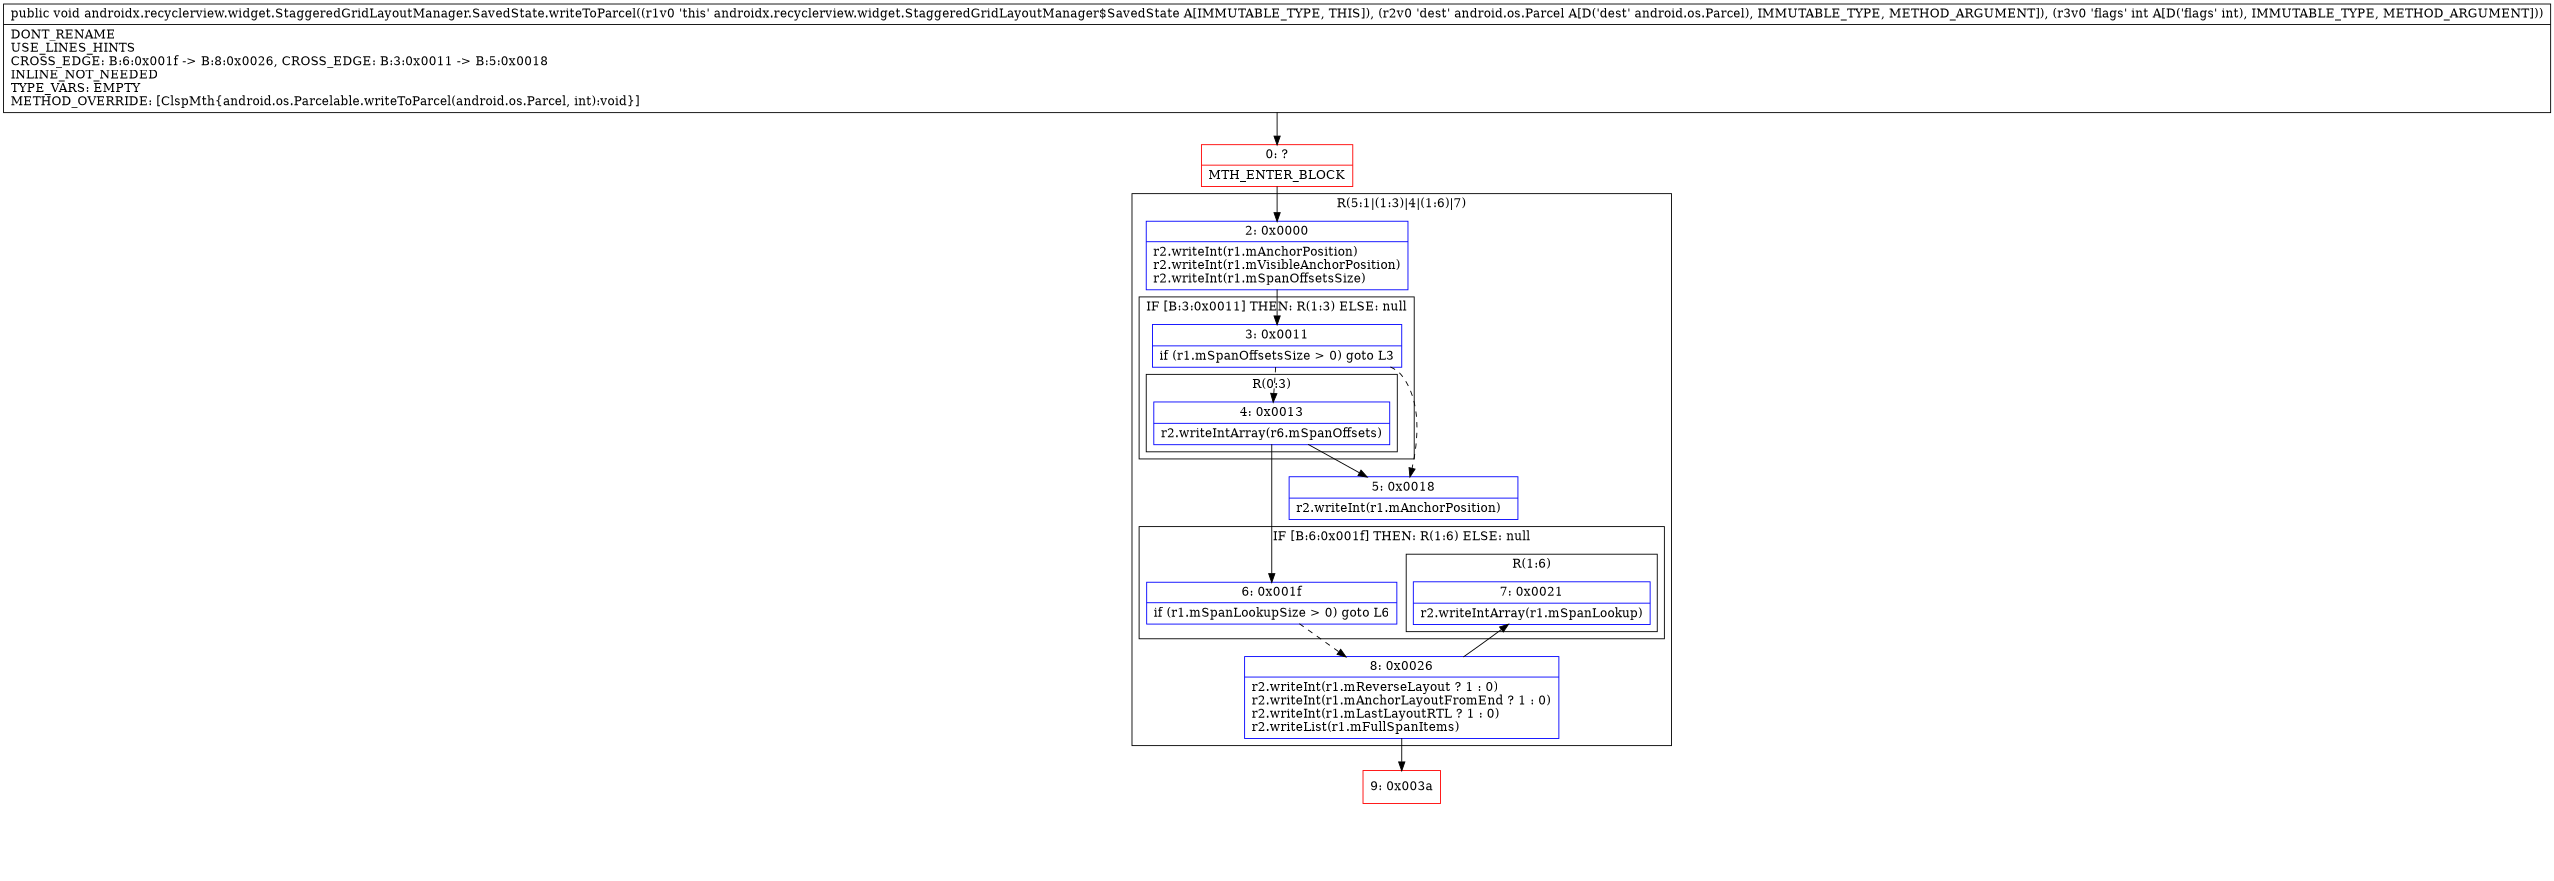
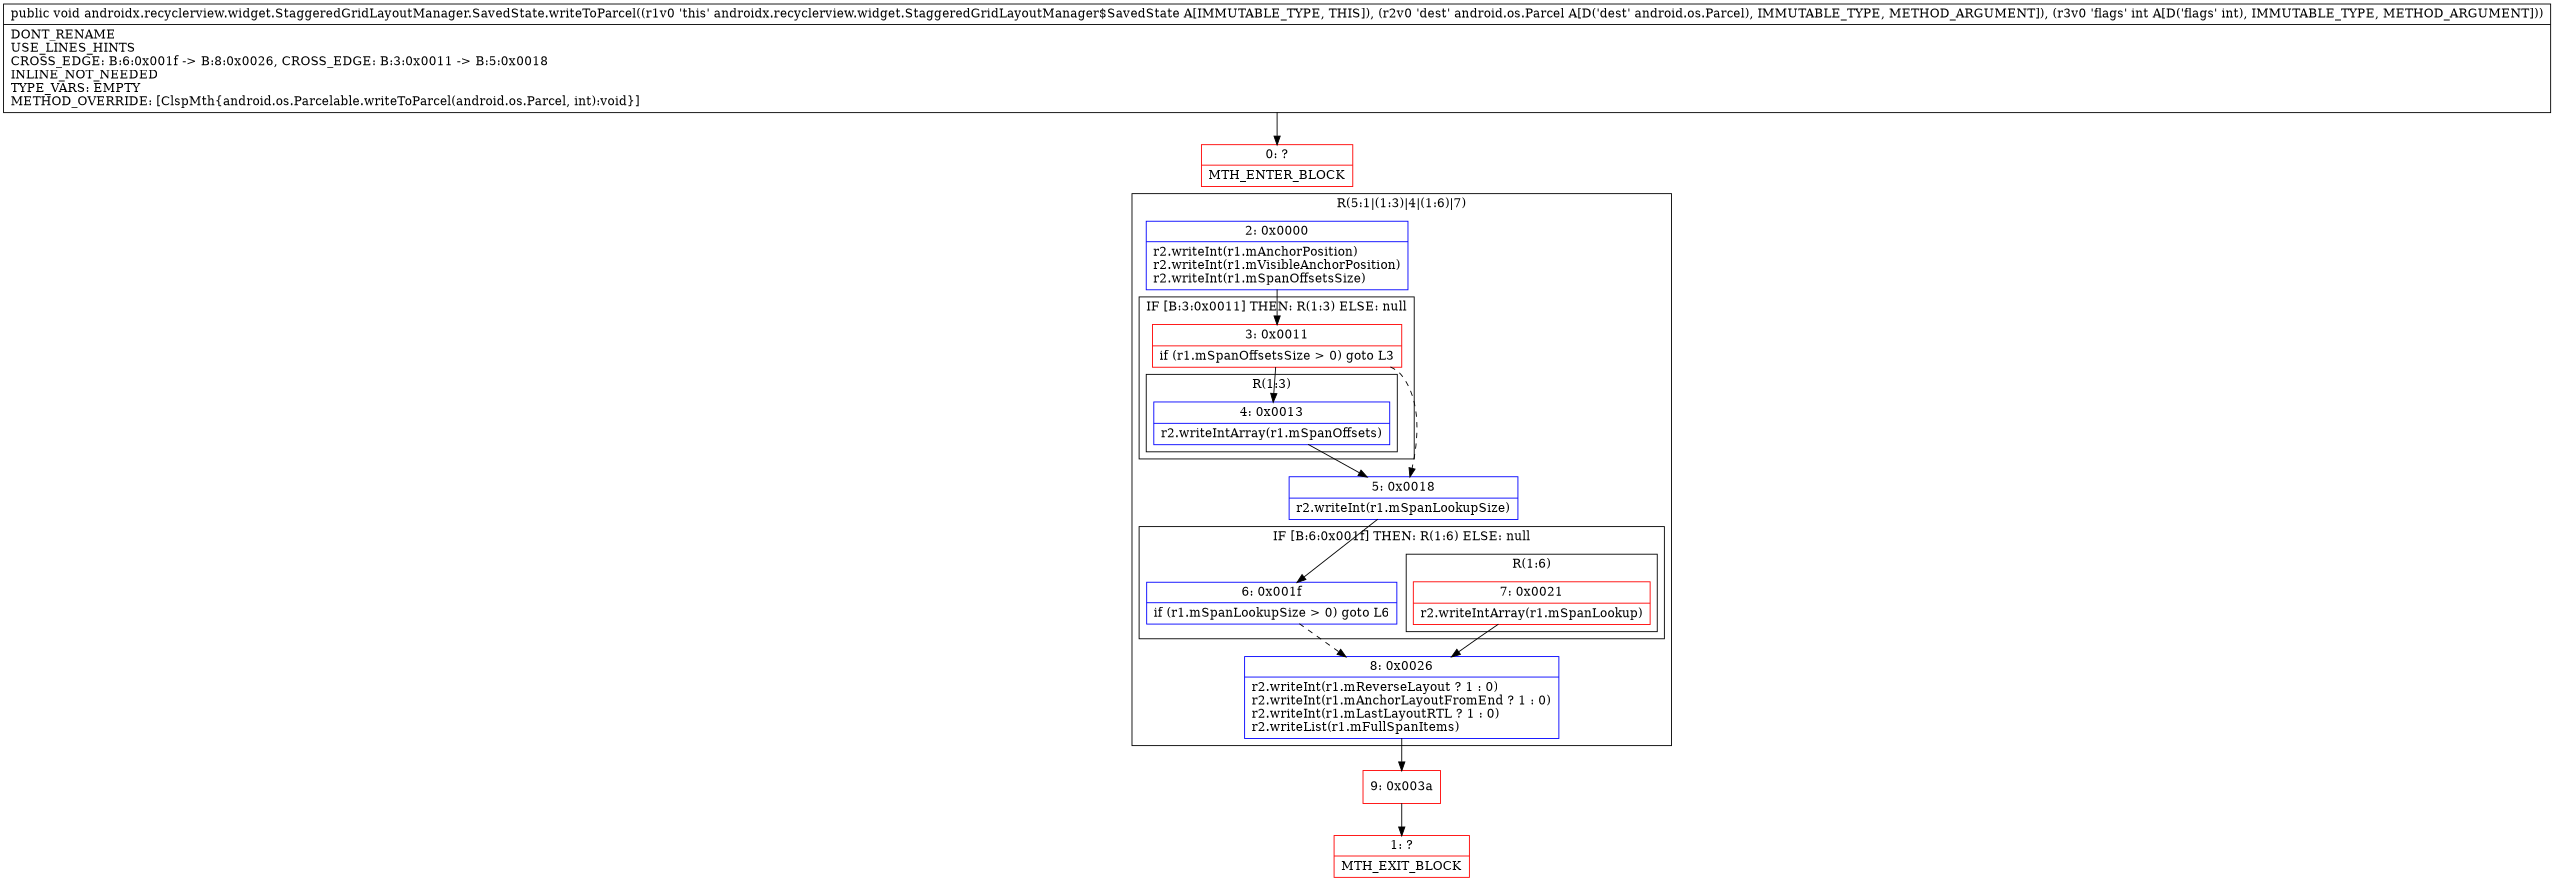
  digraph {
    node [color=blue shape=record]
-   n1 [label="{4\:\ 0x0013|r2.writeIntArray(r6.mSpanOffsets)\l}"]
-   n2 [label="{3\:\ 0x0011|if (r1.mSpanOffsetsSize \> 0) goto L3\l}"]
-   n3 [label="{7\:\ 0x0021|r2.writeIntArray(r1.mSpanLookup)\l}"]
+   n1 [label="{4\:\ 0x0013|r2.writeIntArray(r1.mSpanOffsets)\l}"]
+   n2 [color=red label="{3\:\ 0x0011|if (r1.mSpanOffsetsSize \> 0) goto L3\l}"]
+   n3 [color=red label="{7\:\ 0x0021|r2.writeIntArray(r1.mSpanLookup)\l}"]
    n4 [label="{6\:\ 0x001f|if (r1.mSpanLookupSize \> 0) goto L6\l}"]
    n5 [label="{2\:\ 0x0000|r2.writeInt(r1.mAnchorPosition)\lr2.writeInt(r1.mVisibleAnchorPosition)\lr2.writeInt(r1.mSpanOffsetsSize)\l}"]
-   n6 [label="{5\:\ 0x0018|r2.writeInt(r1.mAnchorPosition)\l}"]
+   n6 [label="{5\:\ 0x0018|r2.writeInt(r1.mSpanLookupSize)\l}"]
    n7 [label="{8\:\ 0x0026|r2.writeInt(r1.mReverseLayout ? 1 : 0)\lr2.writeInt(r1.mAnchorLayoutFromEnd ? 1 : 0)\lr2.writeInt(r1.mLastLayoutRTL ? 1 : 0)\lr2.writeList(r1.mFullSpanItems)\l}"]
    n8 [color=red label="{9\:\ 0x003a}"]
+   n9 [color=red label="{1\:\ ?|MTH_EXIT_BLOCK\l}"]
    n10 [color=red label="{0\:\ ?|MTH_ENTER_BLOCK\l}"]
    n11 [label="{public void androidx.recyclerview.widget.StaggeredGridLayoutManager.SavedState.writeToParcel((r1v0 'this' androidx.recyclerview.widget.StaggeredGridLayoutManager$SavedState A[IMMUTABLE_TYPE, THIS]), (r2v0 'dest' android.os.Parcel A[D('dest' android.os.Parcel), IMMUTABLE_TYPE, METHOD_ARGUMENT]), (r3v0 'flags' int A[D('flags' int), IMMUTABLE_TYPE, METHOD_ARGUMENT]))  | DONT_RENAME\lUSE_LINES_HINTS\lCROSS_EDGE: B:6:0x001f \-\> B:8:0x0026, CROSS_EDGE: B:3:0x0011 \-\> B:5:0x0018\lINLINE_NOT_NEEDED\lTYPE_VARS: EMPTY\lMETHOD_OVERRIDE: [ClspMth\{android.os.Parcelable.writeToParcel(android.os.Parcel, int):void\}]\l}" color=""]
    subgraph cluster_1 {
      label="R(5:1|(1:3)|4|(1:6)|7)"
      n5
      n6
      n7
      subgraph cluster_2 {
        label="IF [B:3:0x0011] THEN: R(1:3) ELSE: null"
        n2
        subgraph cluster_3 {
-         label="R(0:3)"
+         label="R(1:3)"
          n1
        }
      }
      subgraph cluster_4 {
        label="IF [B:6:0x001f] THEN: R(1:6) ELSE: null"
        n4
        subgraph cluster_5 {
          label="R(1:6)"
          n3
        }
      }
    }
    n1 -> n6
-   n2 -> n1 [style=dashed]
+   n2 -> n1
    n2 -> n6 [style=dashed]
-   n7 -> n3
+   n3 -> n7
    n4 -> n7 [style=dashed]
    n5 -> n2
-   n1 -> n4
+   n6 -> n4
    n7 -> n8
-   n10 -> n5
+   n8 -> n9
    n11 -> n10
  }
